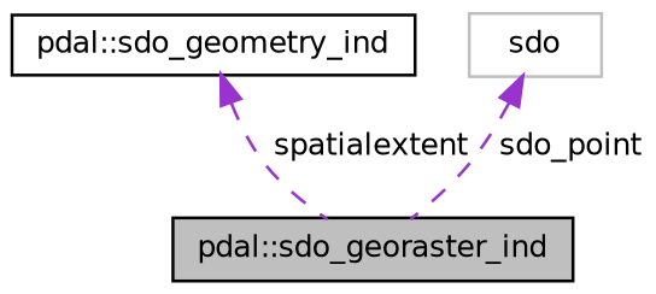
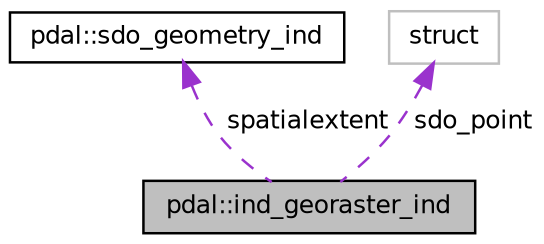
  digraph {
    node [color=black fillcolor=white fontname=Helvetica fontsize=10 shape=record style=filled]
    edge [color=darkorchid3 dir=back fontname=Helvetica fontsize=10 labelfontname=Helvetica labelfontsize=10 style=dashed]
-   n1 [fillcolor=grey75 fontcolor=black height=0.2 label="pdal::sdo_georaster_ind" width=0.4]
+   n1 [fillcolor=grey75 fontcolor=black height=0.2 label="pdal::ind_georaster_ind" width=0.4]
    n2 [height=0.2 label="pdal::sdo_geometry_ind" width=0.4]
-   n3 [color=grey75 height=0.2 label=sdo width=0.4]
+   n3 [color=grey75 height=0.2 label=struct width=0.4]
    n2 -> n1 [label=" spatialextent"]
    n3 -> n1 [label=" sdo_point"]
  }
